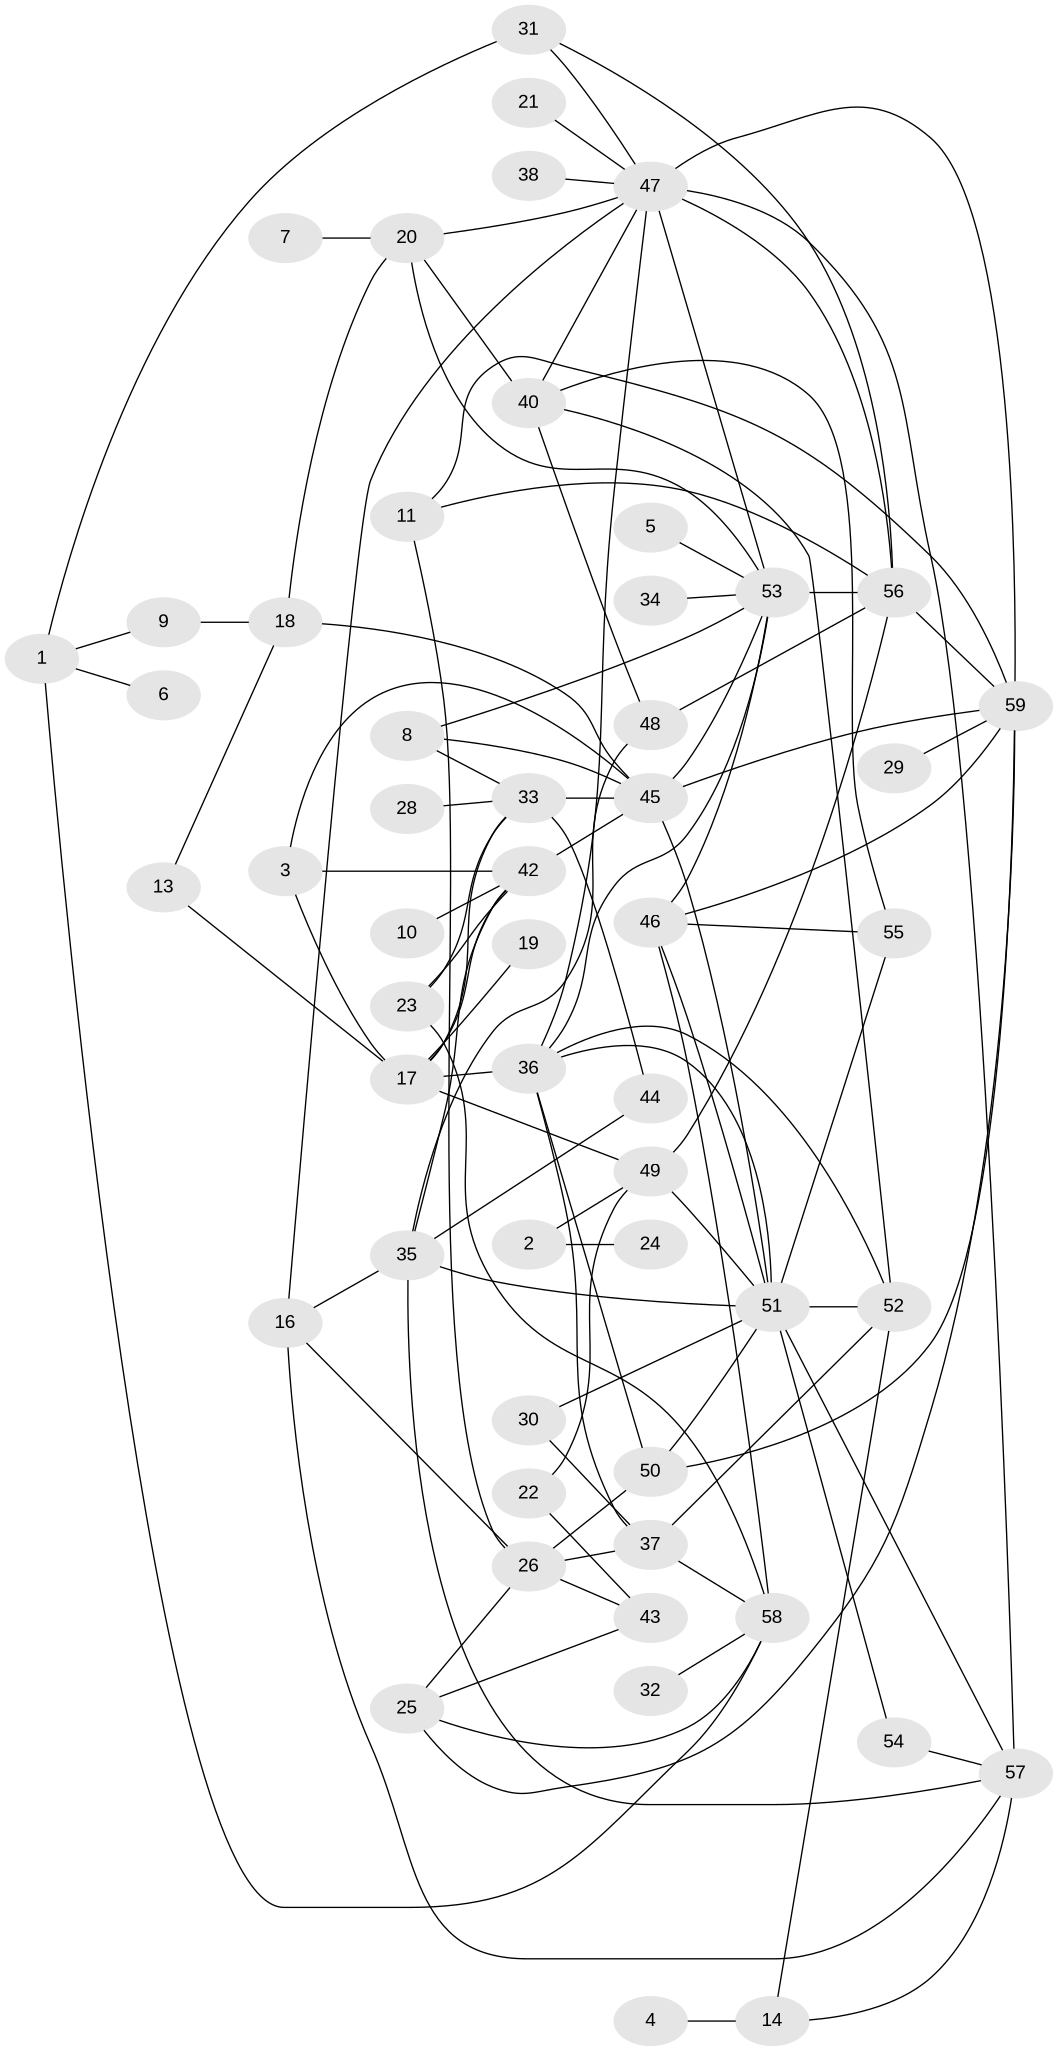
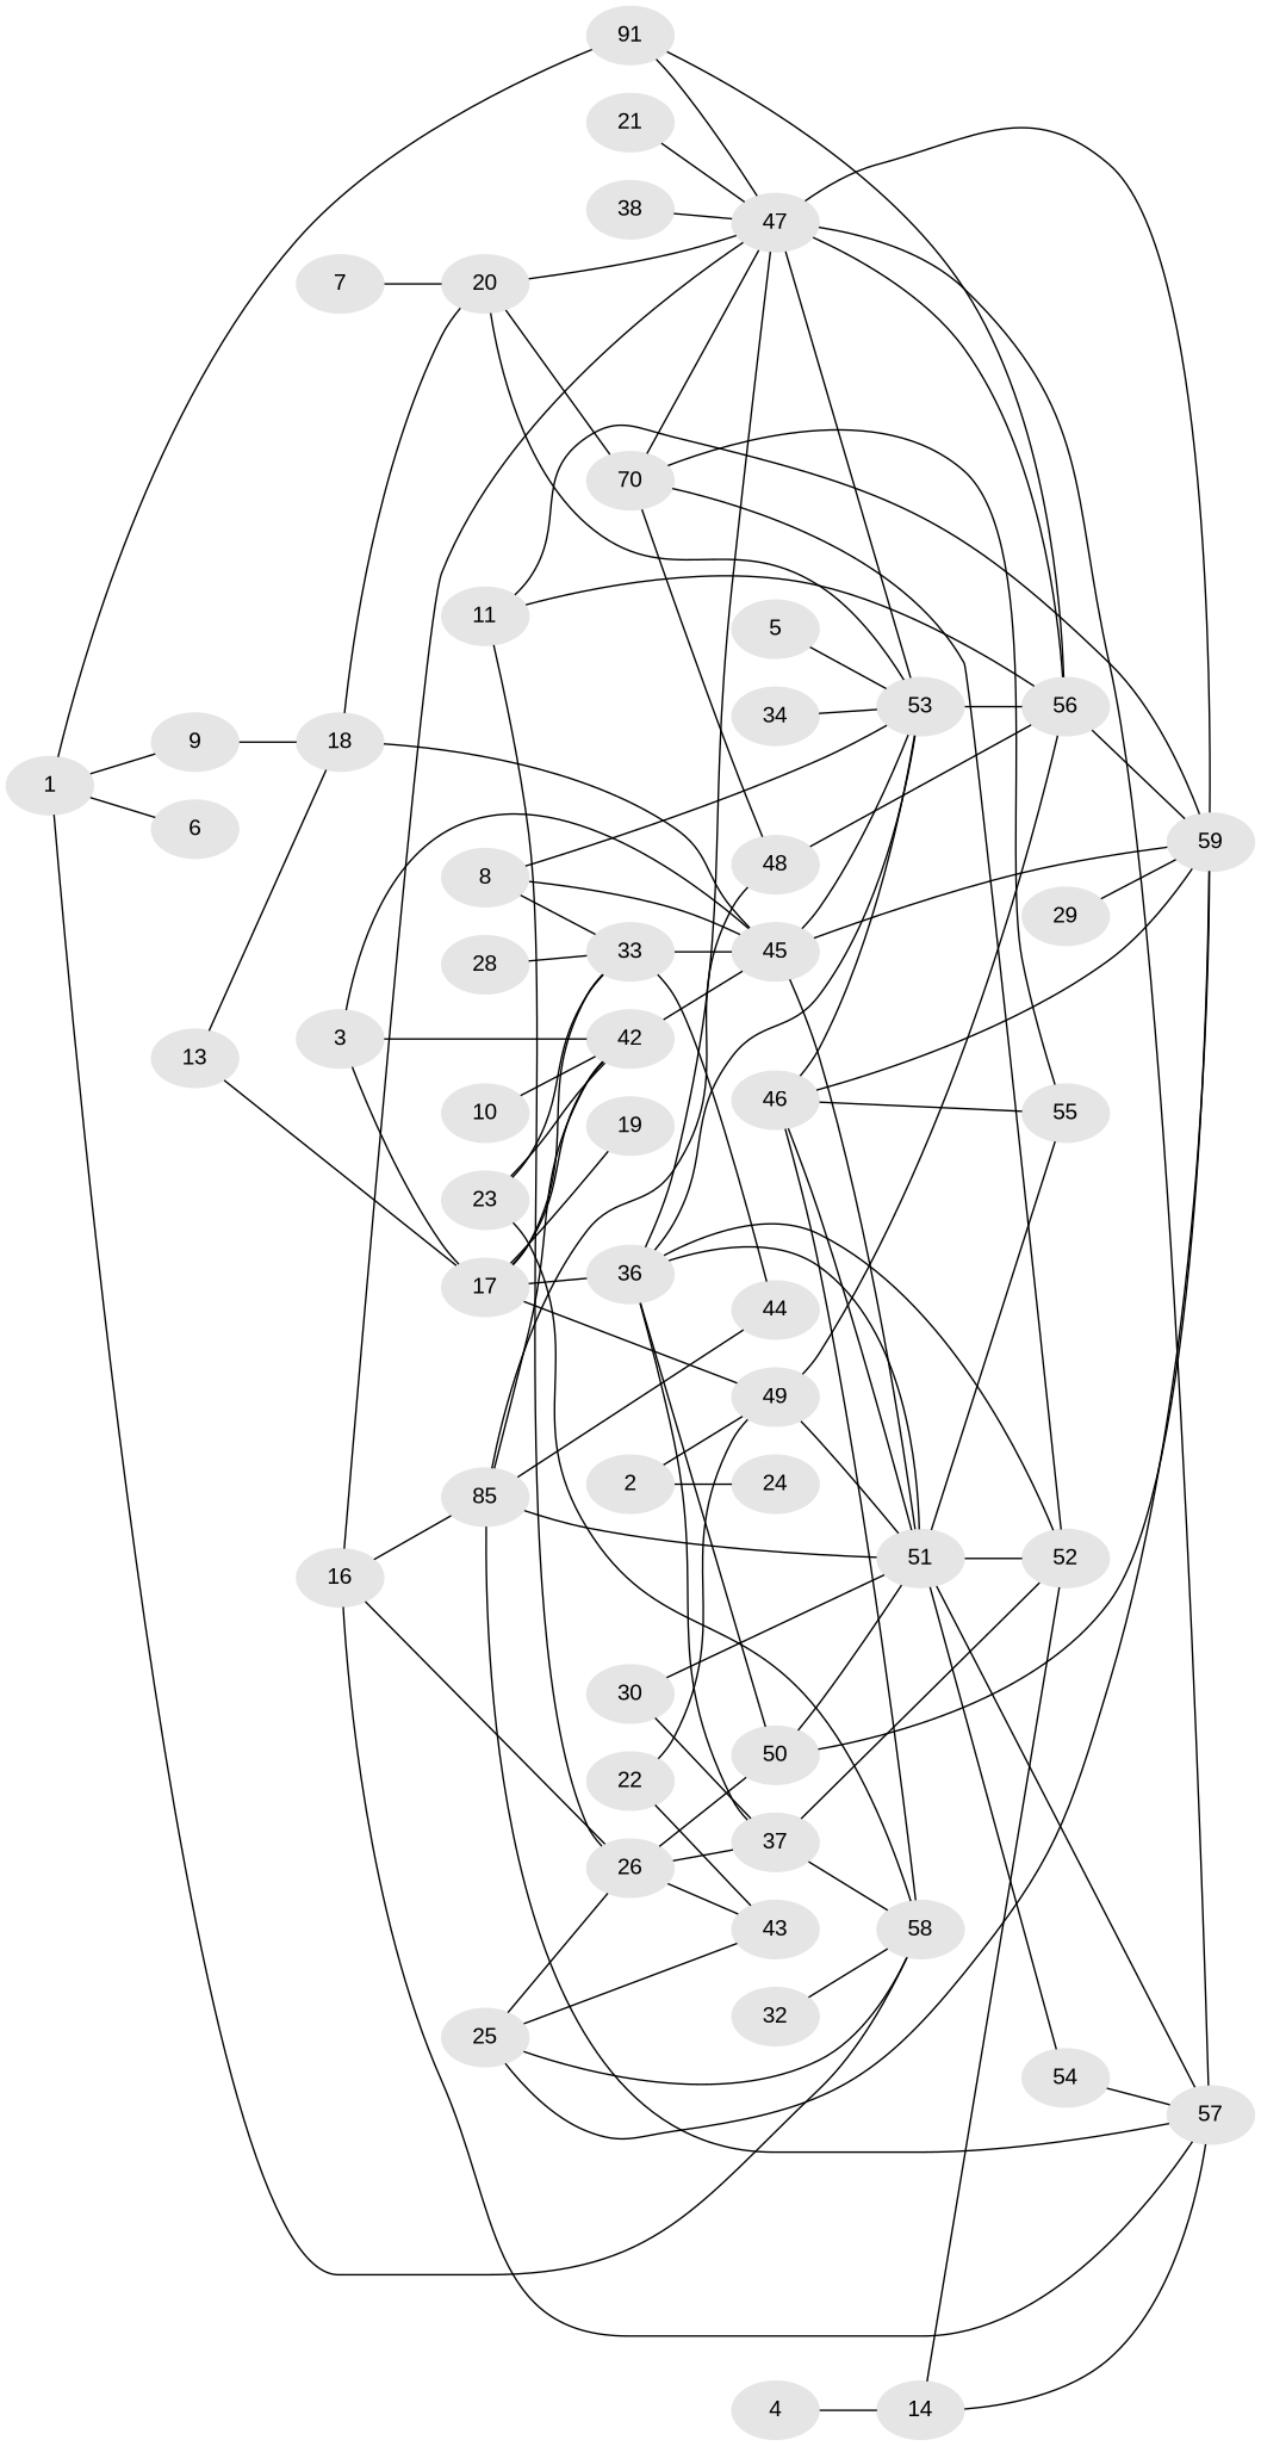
  graph {
    fontname="Liberation Sans"
    rankdir=LR
    node [color=gray90 fontname="Liberation Sans" style=filled]
    edge [fontname="Liberation Sans" weight=1.0]
    1
    6
    9
-   31
+   31 [label=91]
    58
    18
    56
    47
    2
    24
    49
    51
    3
    17
    42
    45
    33
    19
    36
    53
    59
    4
    14
    52
    57
    5
    7
    20
-   40
+   40 [label=70]
    8
    44
    10
    11
    26
    43
    37
    50
    13
    16
-   35
+   35 [label=85]
    48
    55
    21
    22
    23
    25
    28
    29
    30
    54
    32
    34
    38
    46
    1 -- 6
    1 -- 9
    1 -- 31
    1 -- 58
    9 -- 18
    31 -- 56
    31 -- 47
    18 -- 45
    18 -- 20
    56 -- 59
    47 -- 56
    47 -- 53
    47 -- 59 [weight=2.0]
    47 -- 57
    2 -- 24
    2 -- 49
    49 -- 56
    49 -- 51
    51 -- 52
    51 -- 57
    51 -- 55
    51 -- 54
    3 -- 17
    3 -- 42
    3 -- 45
    17 -- 49
    17 -- 42
    17 -- 33
    17 -- 19
    17 -- 36
    42 -- 45
    45 -- 51
    45 -- 53
    45 -- 59 [weight=2.0]
    33 -- 45
    33 -- 44
    36 -- 47
    36 -- 51
    36 -- 53
    36 -- 52
    36 -- 37
    36 -- 50
    53 -- 56
    4 -- 14
    14 -- 52
    14 -- 57
    5 -- 53
    7 -- 20
    20 -- 47
    20 -- 53
    20 -- 40
    40 -- 47
    40 -- 52
    40 -- 48 [weight=2.0]
    40 -- 55
    8 -- 45
    8 -- 33
    8 -- 53
    10 -- 42
    11 -- 56
    11 -- 59
    11 -- 26
    26 -- 43
    26 -- 37
    26 -- 50
    37 -- 58
    37 -- 52
    50 -- 51
    50 -- 59
    13 -- 18
    13 -- 17
    16 -- 47
    16 -- 57
    16 -- 26
    16 -- 35
    35 -- 51
    35 -- 42
    35 -- 57
    35 -- 44
    35 -- 48
    48 -- 56
    21 -- 47
    22 -- 49
    22 -- 43
    23 -- 58
    23 -- 42
    23 -- 33
    25 -- 58
    25 -- 59
    25 -- 26
    25 -- 43
    28 -- 33
    29 -- 59
    30 -- 51 [weight=2.0]
    30 -- 37
    54 -- 57
    32 -- 58
    34 -- 53
    38 -- 47
    46 -- 58
    46 -- 51
    46 -- 53
    46 -- 59
    46 -- 55
  }
